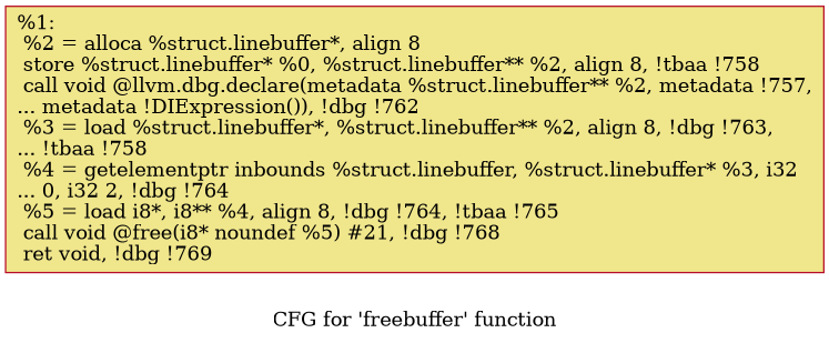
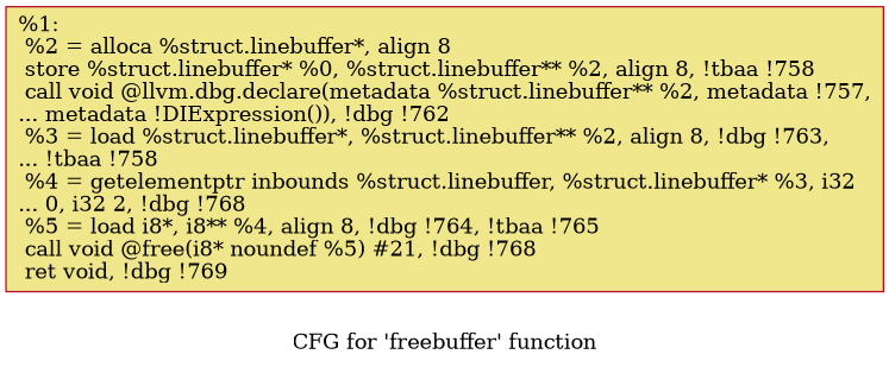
  digraph {
    label="CFG for 'freebuffer' function"
-   n1 [color="#b70d28ff" fillcolor=khaki label="{%1:\l  %2 = alloca %struct.linebuffer*, align 8\l  store %struct.linebuffer* %0, %struct.linebuffer** %2, align 8, !tbaa !758\l  call void @llvm.dbg.declare(metadata %struct.linebuffer** %2, metadata !757,\l... metadata !DIExpression()), !dbg !762\l  %3 = load %struct.linebuffer*, %struct.linebuffer** %2, align 8, !dbg !763,\l... !tbaa !758\l  %4 = getelementptr inbounds %struct.linebuffer, %struct.linebuffer* %3, i32\l... 0, i32 2, !dbg !764\l  %5 = load i8*, i8** %4, align 8, !dbg !764, !tbaa !765\l  call void @free(i8* noundef %5) #21, !dbg !768\l  ret void, !dbg !769\l}" shape=record style=filled]
+   n1 [color="#b70d28ff" fillcolor=khaki label="{%1:\l  %2 = alloca %struct.linebuffer*, align 8\l  store %struct.linebuffer* %0, %struct.linebuffer** %2, align 8, !tbaa !758\l  call void @llvm.dbg.declare(metadata %struct.linebuffer** %2, metadata !757,\l... metadata !DIExpression()), !dbg !762\l  %3 = load %struct.linebuffer*, %struct.linebuffer** %2, align 8, !dbg !763,\l... !tbaa !758\l  %4 = getelementptr inbounds %struct.linebuffer, %struct.linebuffer* %3, i32\l... 0, i32 2, !dbg !768\l  %5 = load i8*, i8** %4, align 8, !dbg !764, !tbaa !765\l  call void @free(i8* noundef %5) #21, !dbg !768\l  ret void, !dbg !769\l}" shape=record style=filled]
  }
